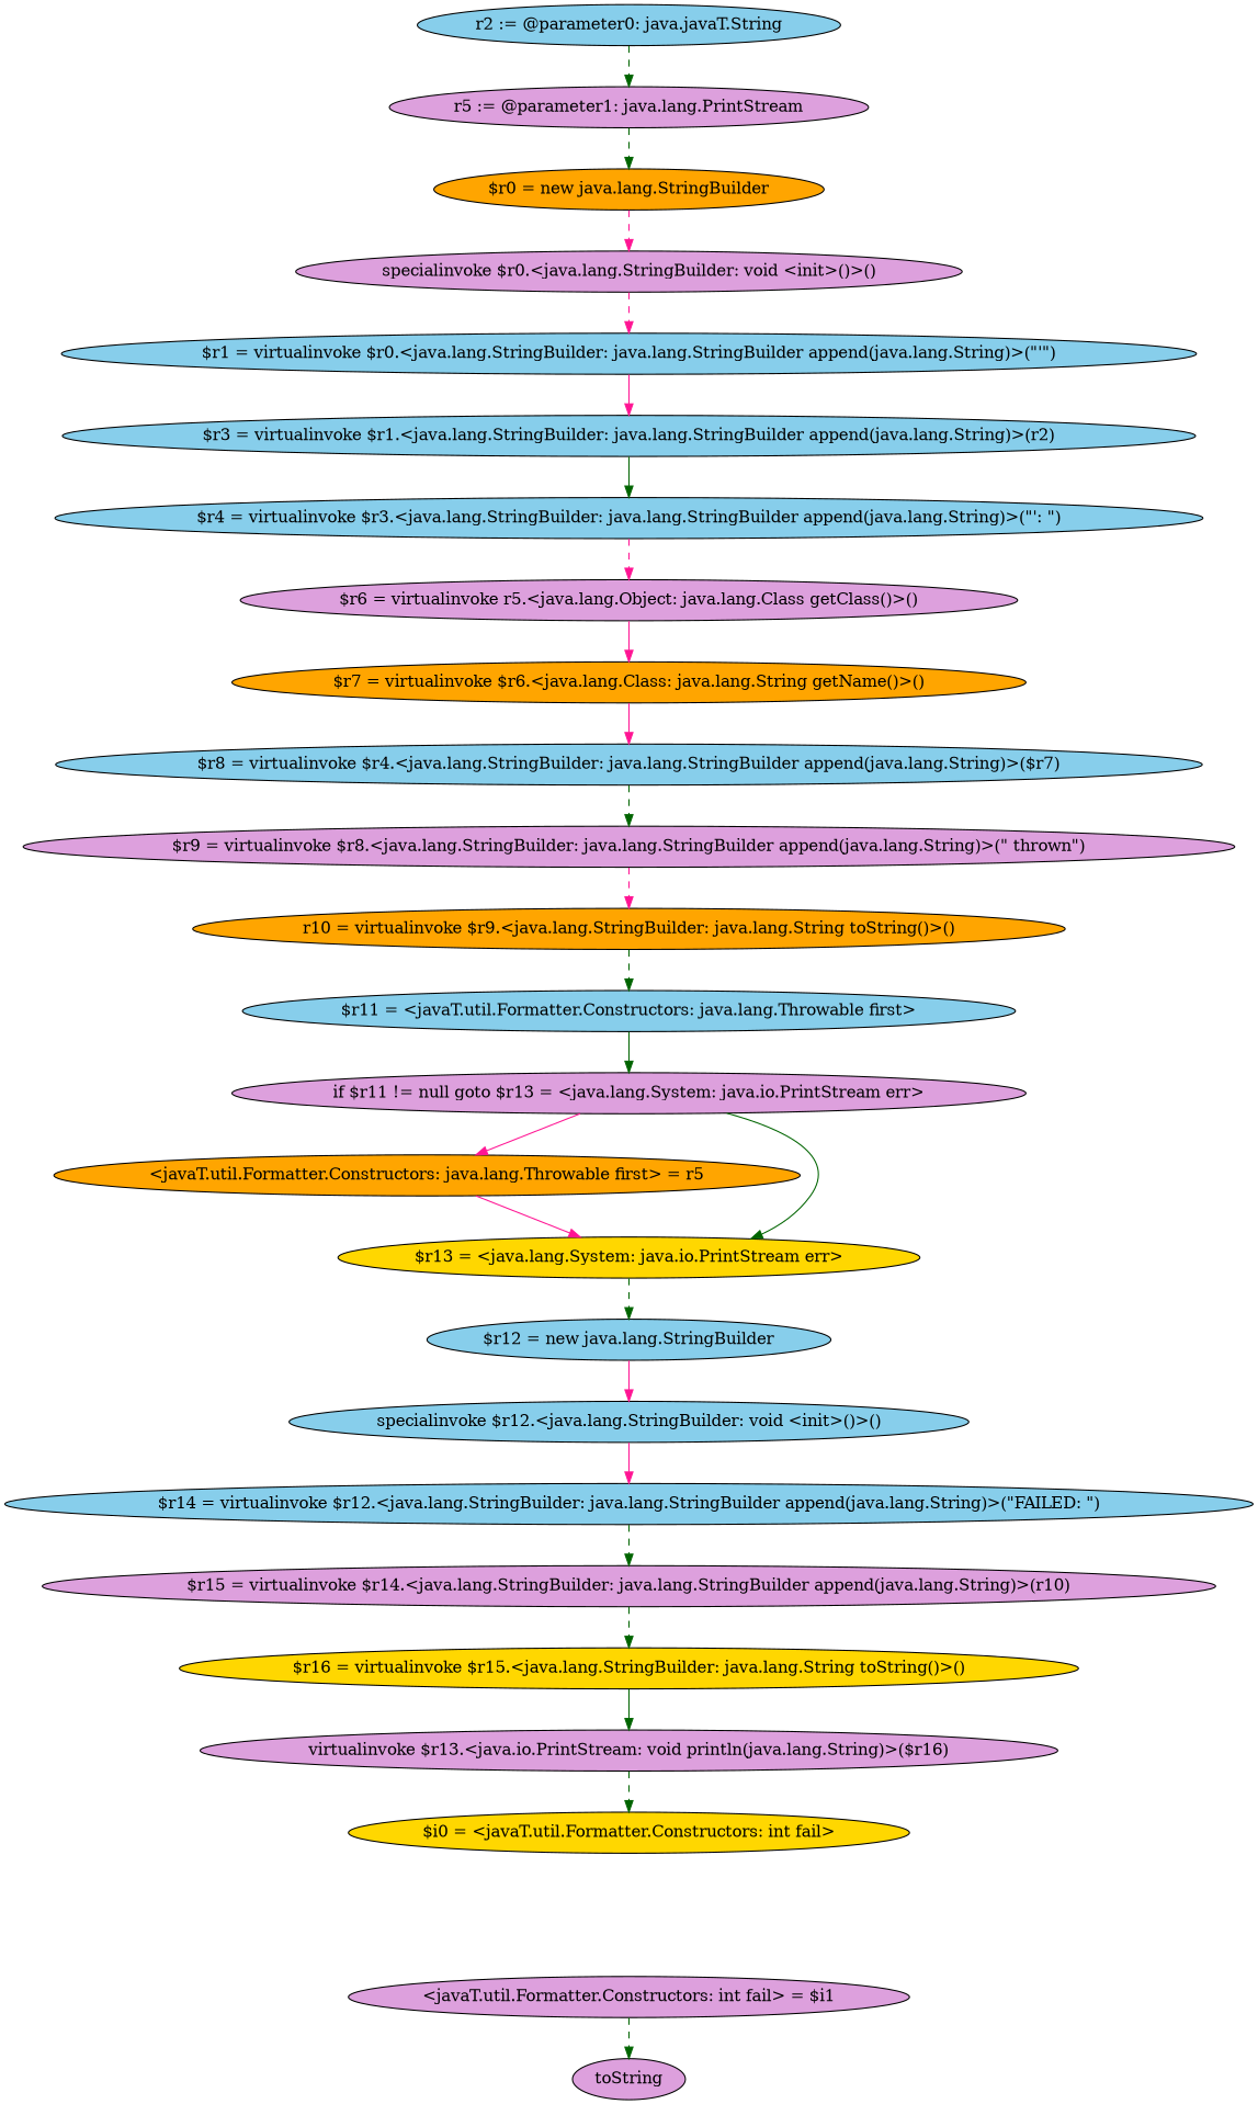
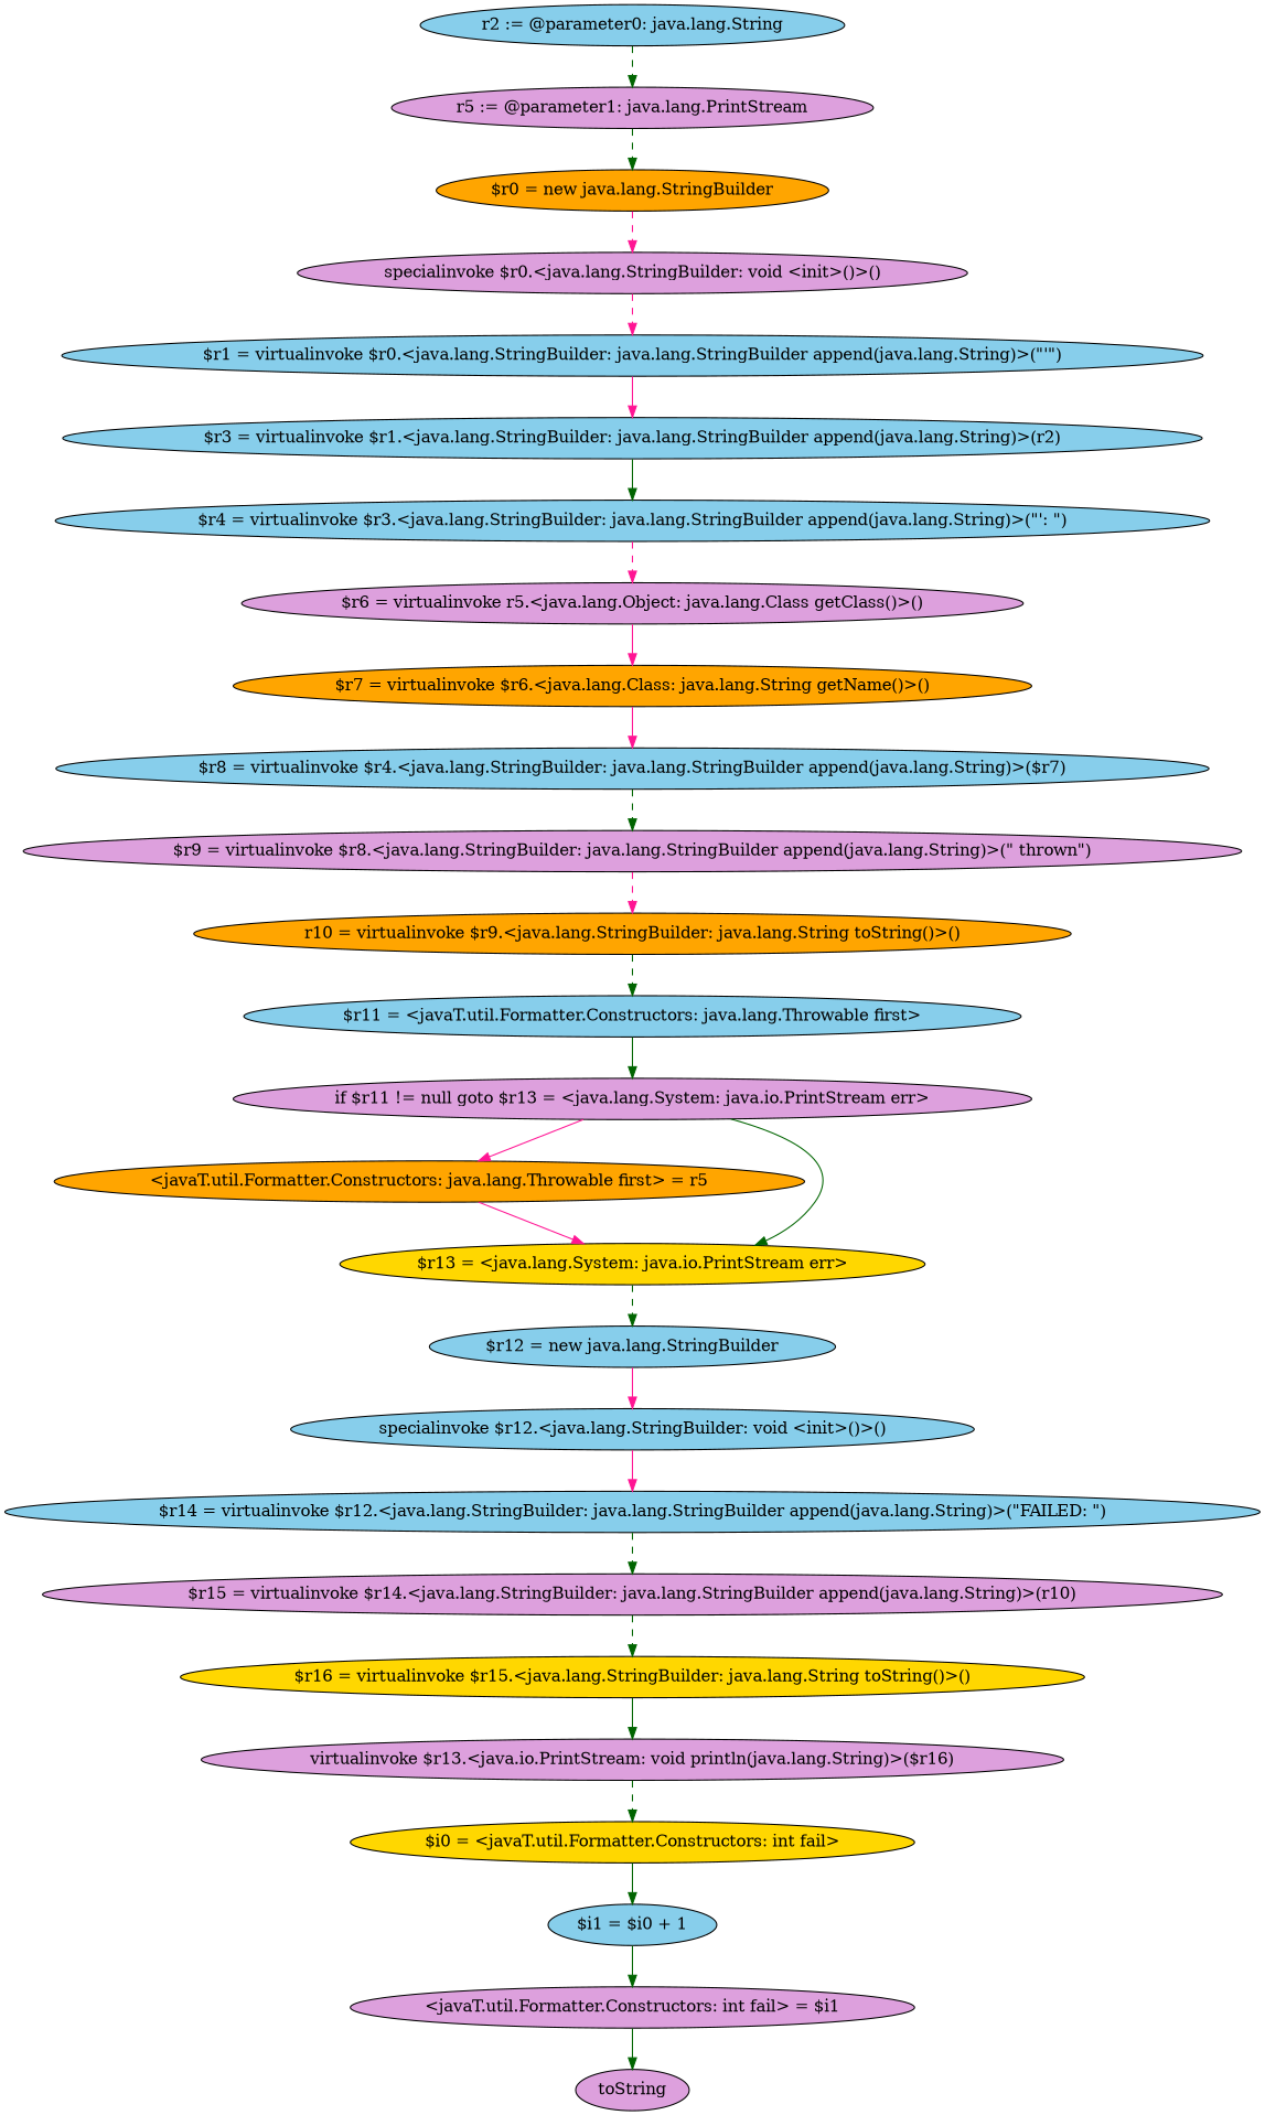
  digraph {
    node [fillcolor=skyblue style=filled]
    edge [color=darkgreen style=dashed]
    n1 [fillcolor=plum label="r5 := @parameter1: java.lang.PrintStream"]
-   "r2 := @parameter0: java.lang.String" [label="r2 := @parameter0: java.javaT.String"]
+   "r2 := @parameter0: java.lang.String"
    "$r0 = new java.lang.StringBuilder" [fillcolor=orange]
    "specialinvoke $r0.<java.lang.StringBuilder: void <init>()>()" [fillcolor=plum]
    "$r1 = virtualinvoke $r0.<java.lang.StringBuilder: java.lang.StringBuilder append(java.lang.String)>(\"\'\")"
    "$r3 = virtualinvoke $r1.<java.lang.StringBuilder: java.lang.StringBuilder append(java.lang.String)>(r2)"
    "$r4 = virtualinvoke $r3.<java.lang.StringBuilder: java.lang.StringBuilder append(java.lang.String)>(\"\': \")"
    "$r6 = virtualinvoke r5.<java.lang.Object: java.lang.Class getClass()>()" [fillcolor=plum]
    "$r7 = virtualinvoke $r6.<java.lang.Class: java.lang.String getName()>()" [fillcolor=orange]
    "$r8 = virtualinvoke $r4.<java.lang.StringBuilder: java.lang.StringBuilder append(java.lang.String)>($r7)"
    "$r9 = virtualinvoke $r8.<java.lang.StringBuilder: java.lang.StringBuilder append(java.lang.String)>(\" thrown\")" [fillcolor=plum]
    "r10 = virtualinvoke $r9.<java.lang.StringBuilder: java.lang.String toString()>()" [fillcolor=orange]
    "$r11 = <javaT.util.Formatter.Constructors: java.lang.Throwable first>"
    "if $r11 != null goto $r13 = <java.lang.System: java.io.PrintStream err>" [fillcolor=plum]
    "<javaT.util.Formatter.Constructors: java.lang.Throwable first> = r5" [fillcolor=orange]
    "$r13 = <java.lang.System: java.io.PrintStream err>" [fillcolor=gold]
    "$r12 = new java.lang.StringBuilder"
    "specialinvoke $r12.<java.lang.StringBuilder: void <init>()>()"
    "$r14 = virtualinvoke $r12.<java.lang.StringBuilder: java.lang.StringBuilder append(java.lang.String)>(\"FAILED: \")"
    "$r15 = virtualinvoke $r14.<java.lang.StringBuilder: java.lang.StringBuilder append(java.lang.String)>(r10)" [fillcolor=plum]
    "$r16 = virtualinvoke $r15.<java.lang.StringBuilder: java.lang.String toString()>()" [fillcolor=gold]
    "virtualinvoke $r13.<java.io.PrintStream: void println(java.lang.String)>($r16)" [fillcolor=plum]
    "$i0 = <javaT.util.Formatter.Constructors: int fail>" [fillcolor=gold]
+   "$i1 = $i0 + 1"
    "<javaT.util.Formatter.Constructors: int fail> = $i1" [fillcolor=plum]
    n26 [fillcolor=plum label=toString]
    n1 -> "$r0 = new java.lang.StringBuilder"
    "r2 := @parameter0: java.lang.String" -> n1
    "$r0 = new java.lang.StringBuilder" -> "specialinvoke $r0.<java.lang.StringBuilder: void <init>()>()" [color=deeppink]
    "specialinvoke $r0.<java.lang.StringBuilder: void <init>()>()" -> "$r1 = virtualinvoke $r0.<java.lang.StringBuilder: java.lang.StringBuilder append(java.lang.String)>(\"\'\")" [color=deeppink]
    "$r1 = virtualinvoke $r0.<java.lang.StringBuilder: java.lang.StringBuilder append(java.lang.String)>(\"\'\")" -> "$r3 = virtualinvoke $r1.<java.lang.StringBuilder: java.lang.StringBuilder append(java.lang.String)>(r2)" [color=deeppink style=solid]
    "$r3 = virtualinvoke $r1.<java.lang.StringBuilder: java.lang.StringBuilder append(java.lang.String)>(r2)" -> "$r4 = virtualinvoke $r3.<java.lang.StringBuilder: java.lang.StringBuilder append(java.lang.String)>(\"\': \")" [style=solid]
    "$r4 = virtualinvoke $r3.<java.lang.StringBuilder: java.lang.StringBuilder append(java.lang.String)>(\"\': \")" -> "$r6 = virtualinvoke r5.<java.lang.Object: java.lang.Class getClass()>()" [color=deeppink]
    "$r6 = virtualinvoke r5.<java.lang.Object: java.lang.Class getClass()>()" -> "$r7 = virtualinvoke $r6.<java.lang.Class: java.lang.String getName()>()" [color=deeppink style=solid]
    "$r7 = virtualinvoke $r6.<java.lang.Class: java.lang.String getName()>()" -> "$r8 = virtualinvoke $r4.<java.lang.StringBuilder: java.lang.StringBuilder append(java.lang.String)>($r7)" [color=deeppink style=solid]
    "$r8 = virtualinvoke $r4.<java.lang.StringBuilder: java.lang.StringBuilder append(java.lang.String)>($r7)" -> "$r9 = virtualinvoke $r8.<java.lang.StringBuilder: java.lang.StringBuilder append(java.lang.String)>(\" thrown\")"
    "$r9 = virtualinvoke $r8.<java.lang.StringBuilder: java.lang.StringBuilder append(java.lang.String)>(\" thrown\")" -> "r10 = virtualinvoke $r9.<java.lang.StringBuilder: java.lang.String toString()>()" [color=deeppink]
    "r10 = virtualinvoke $r9.<java.lang.StringBuilder: java.lang.String toString()>()" -> "$r11 = <javaT.util.Formatter.Constructors: java.lang.Throwable first>"
    "$r11 = <javaT.util.Formatter.Constructors: java.lang.Throwable first>" -> "if $r11 != null goto $r13 = <java.lang.System: java.io.PrintStream err>" [style=solid]
    "if $r11 != null goto $r13 = <java.lang.System: java.io.PrintStream err>" -> "<javaT.util.Formatter.Constructors: java.lang.Throwable first> = r5" [color=deeppink style=solid]
    "if $r11 != null goto $r13 = <java.lang.System: java.io.PrintStream err>" -> "$r13 = <java.lang.System: java.io.PrintStream err>" [style=solid]
    "<javaT.util.Formatter.Constructors: java.lang.Throwable first> = r5" -> "$r13 = <java.lang.System: java.io.PrintStream err>" [color=deeppink style=solid]
    "$r13 = <java.lang.System: java.io.PrintStream err>" -> "$r12 = new java.lang.StringBuilder"
    "$r12 = new java.lang.StringBuilder" -> "specialinvoke $r12.<java.lang.StringBuilder: void <init>()>()" [color=deeppink style=solid]
    "specialinvoke $r12.<java.lang.StringBuilder: void <init>()>()" -> "$r14 = virtualinvoke $r12.<java.lang.StringBuilder: java.lang.StringBuilder append(java.lang.String)>(\"FAILED: \")" [color=deeppink style=solid]
    "$r14 = virtualinvoke $r12.<java.lang.StringBuilder: java.lang.StringBuilder append(java.lang.String)>(\"FAILED: \")" -> "$r15 = virtualinvoke $r14.<java.lang.StringBuilder: java.lang.StringBuilder append(java.lang.String)>(r10)"
    "$r15 = virtualinvoke $r14.<java.lang.StringBuilder: java.lang.StringBuilder append(java.lang.String)>(r10)" -> "$r16 = virtualinvoke $r15.<java.lang.StringBuilder: java.lang.String toString()>()"
    "$r16 = virtualinvoke $r15.<java.lang.StringBuilder: java.lang.String toString()>()" -> "virtualinvoke $r13.<java.io.PrintStream: void println(java.lang.String)>($r16)" [style=solid]
    "virtualinvoke $r13.<java.io.PrintStream: void println(java.lang.String)>($r16)" -> "$i0 = <javaT.util.Formatter.Constructors: int fail>"
-   "<javaT.util.Formatter.Constructors: int fail> = $i1" -> n26
+   "$i0 = <javaT.util.Formatter.Constructors: int fail>" -> "$i1 = $i0 + 1" [style=solid]
+   "$i1 = $i0 + 1" -> "<javaT.util.Formatter.Constructors: int fail> = $i1" [style=solid]
+   "<javaT.util.Formatter.Constructors: int fail> = $i1" -> n26 [style=solid]
  }
